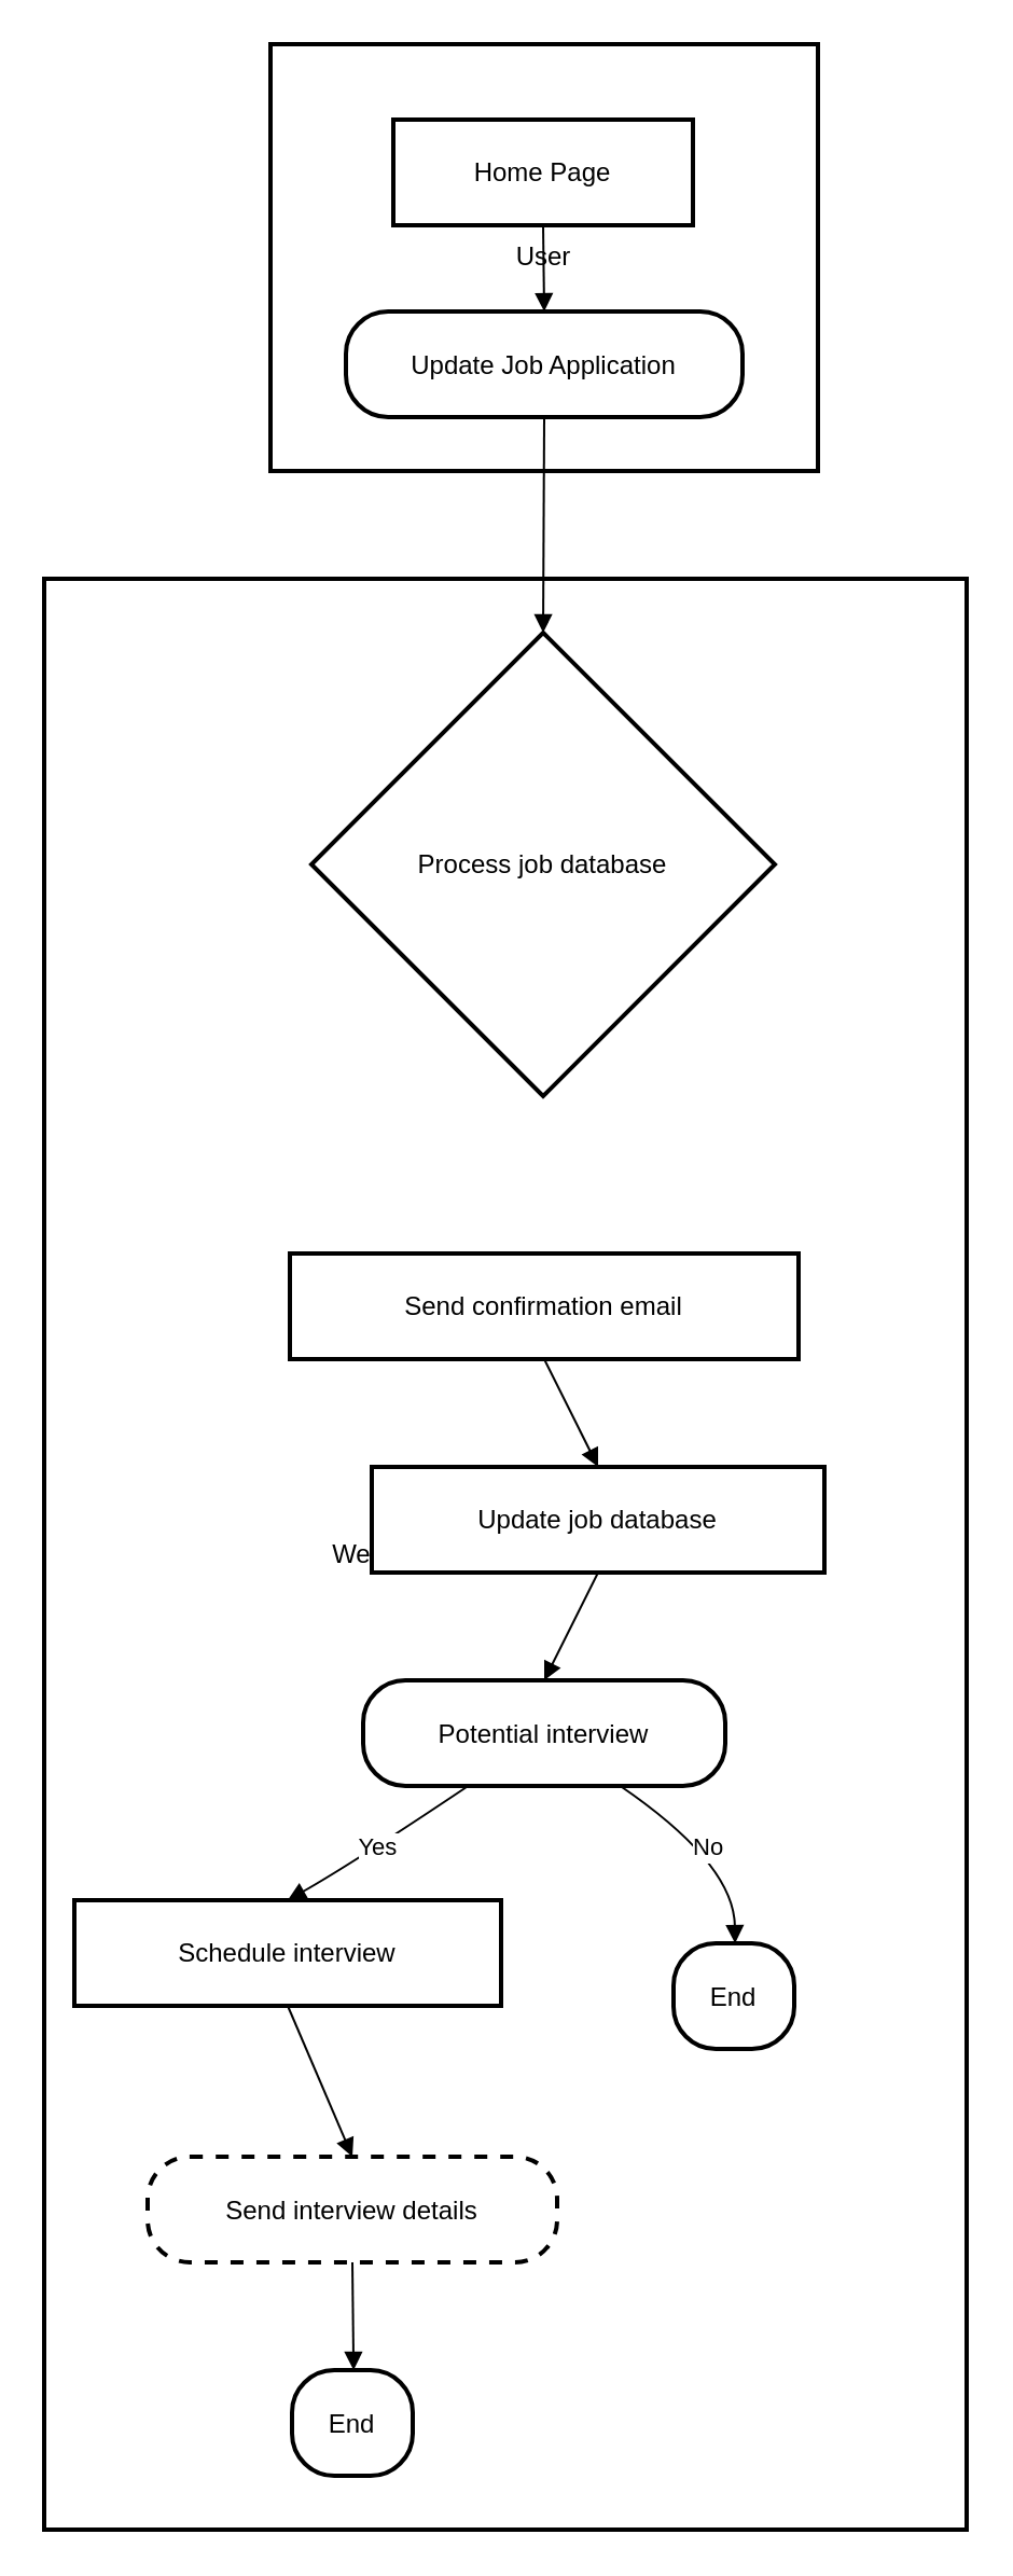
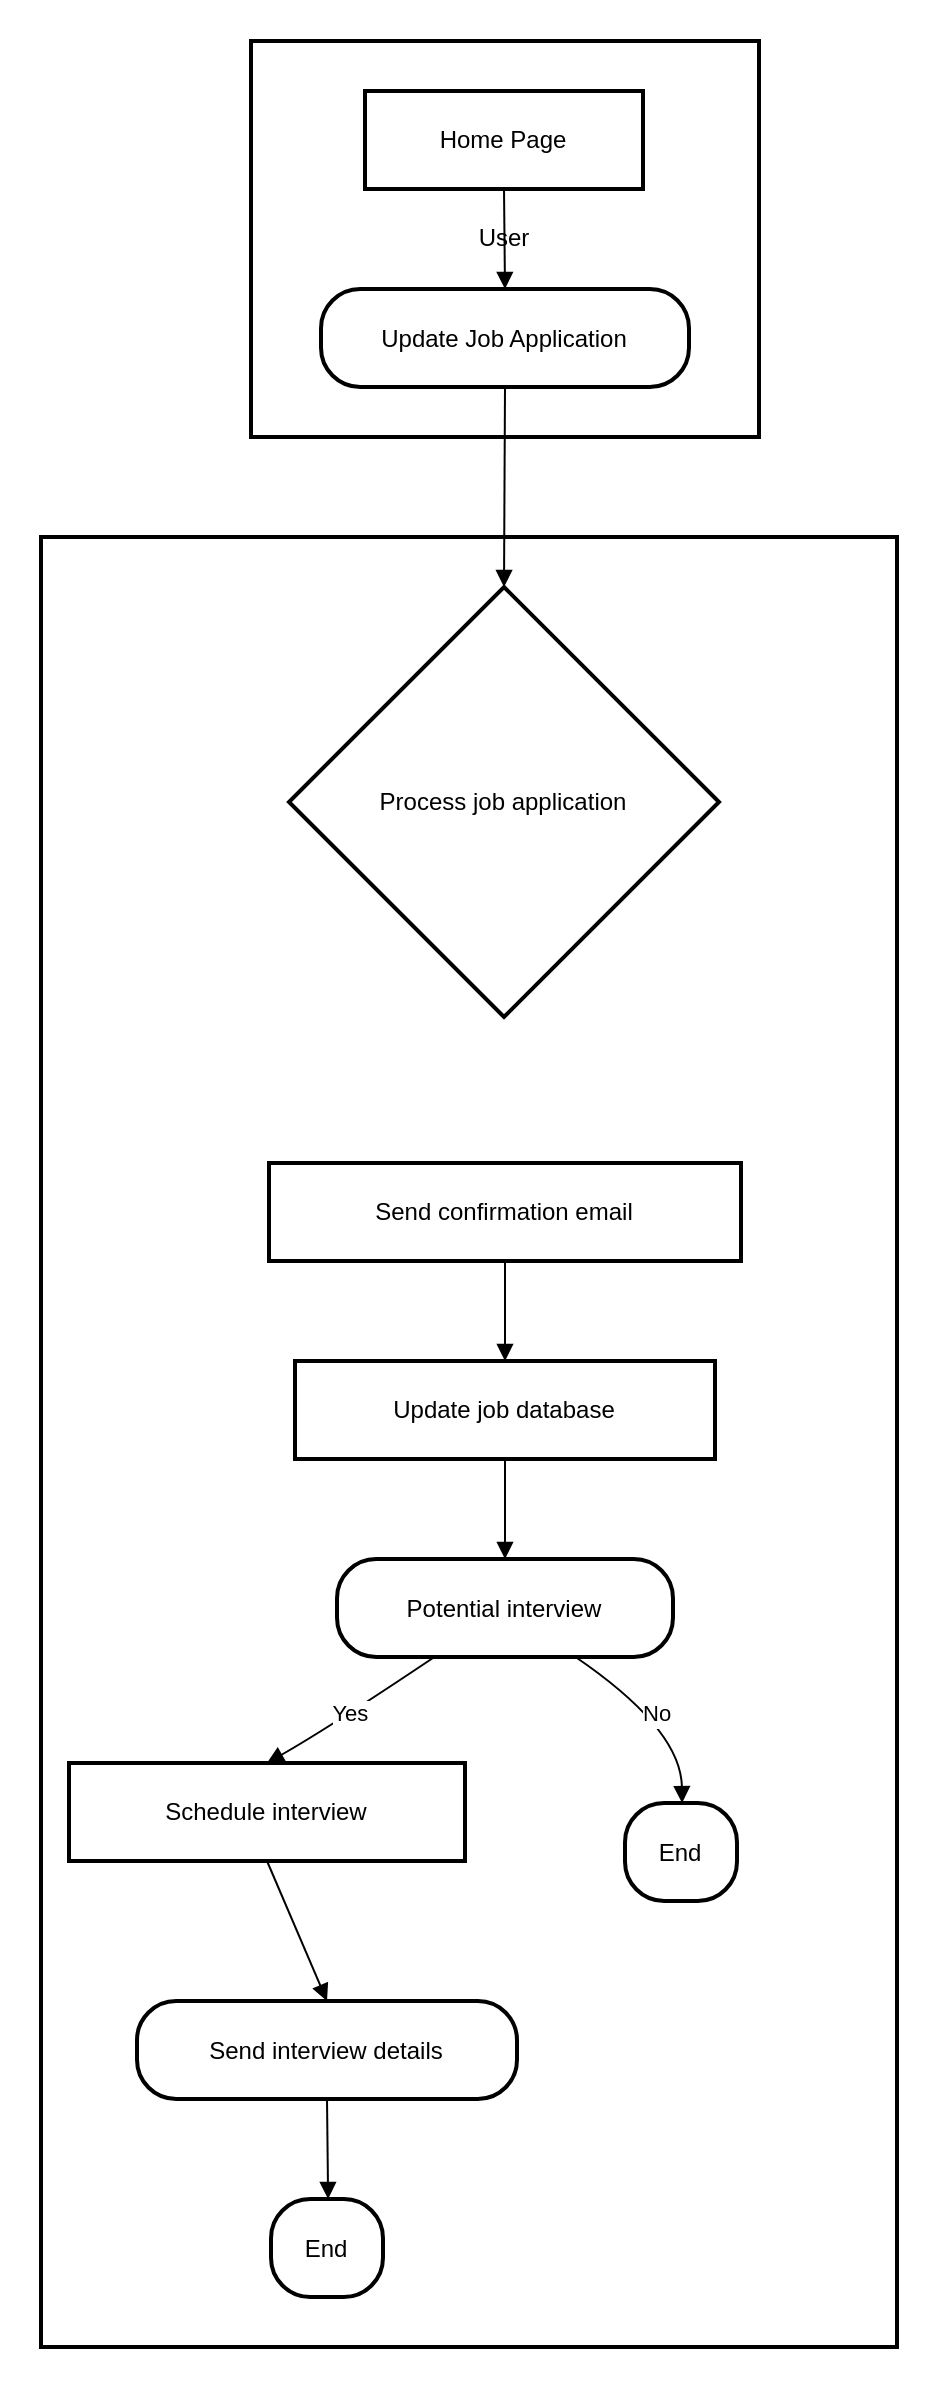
  <mxCell id="0" />
  <mxCell id="1" parent="0" />
  <mxCell id="2" value="Web Application Infrastructure" style="whiteSpace=wrap;strokeWidth=2;" vertex="1" parent="1"><mxGeometry x="20" y="268" width="428" height="905" as="geometry" /></mxCell>
  <mxCell id="3" value="User" style="whiteSpace=wrap;strokeWidth=2;" vertex="1" parent="1"><mxGeometry x="125" y="20" width="254" height="198" as="geometry" /></mxCell>
- <mxCell id="4" value="Home Page" style="whiteSpace=wrap;strokeWidth=2;" vertex="1" parent="1"><mxGeometry x="182" y="55" width="139" height="49" as="geometry" /></mxCell>
+ <mxCell id="4" value="Home Page" style="whiteSpace=wrap;strokeWidth=2;" vertex="1" parent="1"><mxGeometry x="182" y="45" width="139" height="49" as="geometry" /></mxCell>
  <mxCell id="5" value="Update Job Application" style="rounded=1;arcSize=40;strokeWidth=2" vertex="1" parent="1"><mxGeometry x="160" y="144" width="184" height="49" as="geometry" /></mxCell>
- <mxCell id="6" value="Process job database" style="rhombus;strokeWidth=2;whiteSpace=wrap;" vertex="1" parent="1"><mxGeometry x="144" y="293" width="215" height="215" as="geometry" /></mxCell>
+ <mxCell id="6" value="Process job application" style="rhombus;strokeWidth=2;whiteSpace=wrap;" vertex="1" parent="1"><mxGeometry x="144" y="293" width="215" height="215" as="geometry" /></mxCell>
  <mxCell id="7" value="Send confirmation email" style="whiteSpace=wrap;strokeWidth=2;" vertex="1" parent="1"><mxGeometry x="134" y="581" width="236" height="49" as="geometry" /></mxCell>
- <mxCell id="8" value="Update job database" style="whiteSpace=wrap;strokeWidth=2;" vertex="1" parent="1"><mxGeometry x="172" y="680" width="210" height="49" as="geometry" /></mxCell>
+ <mxCell id="8" value="Update job database" style="whiteSpace=wrap;strokeWidth=2;" vertex="1" parent="1"><mxGeometry x="147" y="680" width="210" height="49" as="geometry" /></mxCell>
  <mxCell id="9" value="Potential interview" style="rounded=1;arcSize=40;strokeWidth=2" vertex="1" parent="1"><mxGeometry x="168" y="779" width="168" height="49" as="geometry" /></mxCell>
  <mxCell id="10" value="Schedule interview" style="whiteSpace=wrap;strokeWidth=2;" vertex="1" parent="1"><mxGeometry x="34" y="881" width="198" height="49" as="geometry" /></mxCell>
  <mxCell id="11" value="End" style="rounded=1;arcSize=40;strokeWidth=2" vertex="1" parent="1"><mxGeometry x="312" y="901" width="56" height="49" as="geometry" /></mxCell>
- <mxCell id="12" value="Send interview details" style="rounded=1;arcSize=40;strokeWidth=2;dashed=1;" vertex="1" parent="1"><mxGeometry x="68" y="1000" width="190" height="49" as="geometry" /></mxCell>
+ <mxCell id="12" value="Send interview details" style="rounded=1;arcSize=40;strokeWidth=2" vertex="1" parent="1"><mxGeometry x="68" y="1000" width="190" height="49" as="geometry" /></mxCell>
  <mxCell id="13" value="End" style="rounded=1;arcSize=40;strokeWidth=2" vertex="1" parent="1"><mxGeometry x="135" y="1099" width="56" height="49" as="geometry" /></mxCell>
  <mxCell id="14" value="" style="curved=1;startArrow=none;endArrow=block;exitX=0.5;exitY=1;entryX=0.5;entryY=0;" edge="1" parent="1" source="4" target="5"><mxGeometry relative="1" as="geometry"><Array as="points" /></mxGeometry></mxCell>
  <mxCell id="15" value="" style="curved=1;startArrow=none;endArrow=block;exitX=0.5;exitY=1;entryX=0.5;entryY=0;" edge="1" parent="1" source="5" target="6"><mxGeometry relative="1" as="geometry"><Array as="points" /></mxGeometry></mxCell>
  <mxCell id="16" value="" style="curved=1;startArrow=none;endArrow=block;exitX=0.5;exitY=1;entryX=0.5;entryY=0;" edge="1" parent="1" source="7" target="8"><mxGeometry relative="1" as="geometry"><Array as="points" /></mxGeometry></mxCell>
  <mxCell id="17" value="" style="curved=1;startArrow=none;endArrow=block;exitX=0.5;exitY=1;entryX=0.5;entryY=0;" edge="1" parent="1" source="8" target="9"><mxGeometry relative="1" as="geometry"><Array as="points" /></mxGeometry></mxCell>
  <mxCell id="18" value="Yes" style="curved=1;startArrow=none;endArrow=block;exitX=0.29;exitY=1;entryX=0.5;entryY=0;" edge="1" parent="1" source="9" target="10"><mxGeometry relative="1" as="geometry"><Array as="points"><mxPoint x="163" y="864" /></Array></mxGeometry></mxCell>
  <mxCell id="19" value="No" style="curved=1;startArrow=none;endArrow=block;exitX=0.71;exitY=1;entryX=0.51;entryY=0;" edge="1" parent="1" source="9" target="11"><mxGeometry relative="1" as="geometry"><Array as="points"><mxPoint x="340" y="864" /></Array></mxGeometry></mxCell>
  <mxCell id="20" value="" style="curved=1;startArrow=none;endArrow=block;exitX=0.5;exitY=1;entryX=0.5;entryY=0;" edge="1" parent="1" source="10" target="12"><mxGeometry relative="1" as="geometry"><Array as="points" /></mxGeometry></mxCell>
  <mxCell id="21" value="" style="curved=1;startArrow=none;endArrow=block;exitX=0.5;exitY=1;entryX=0.51;entryY=0;" edge="1" parent="1" source="12" target="13"><mxGeometry relative="1" as="geometry"><Array as="points" /></mxGeometry></mxCell>
